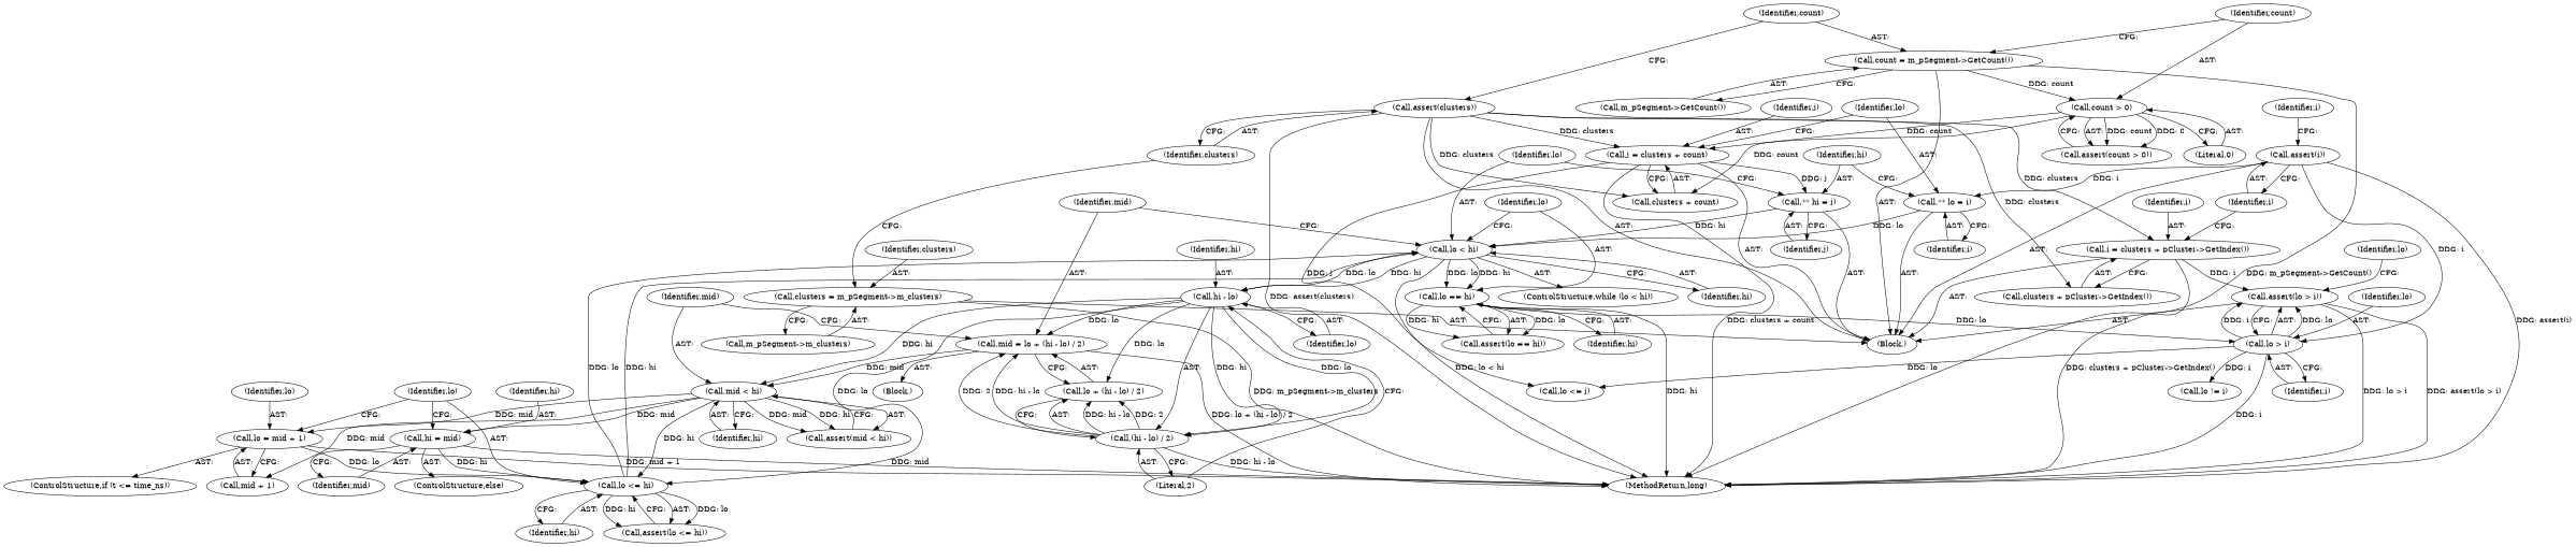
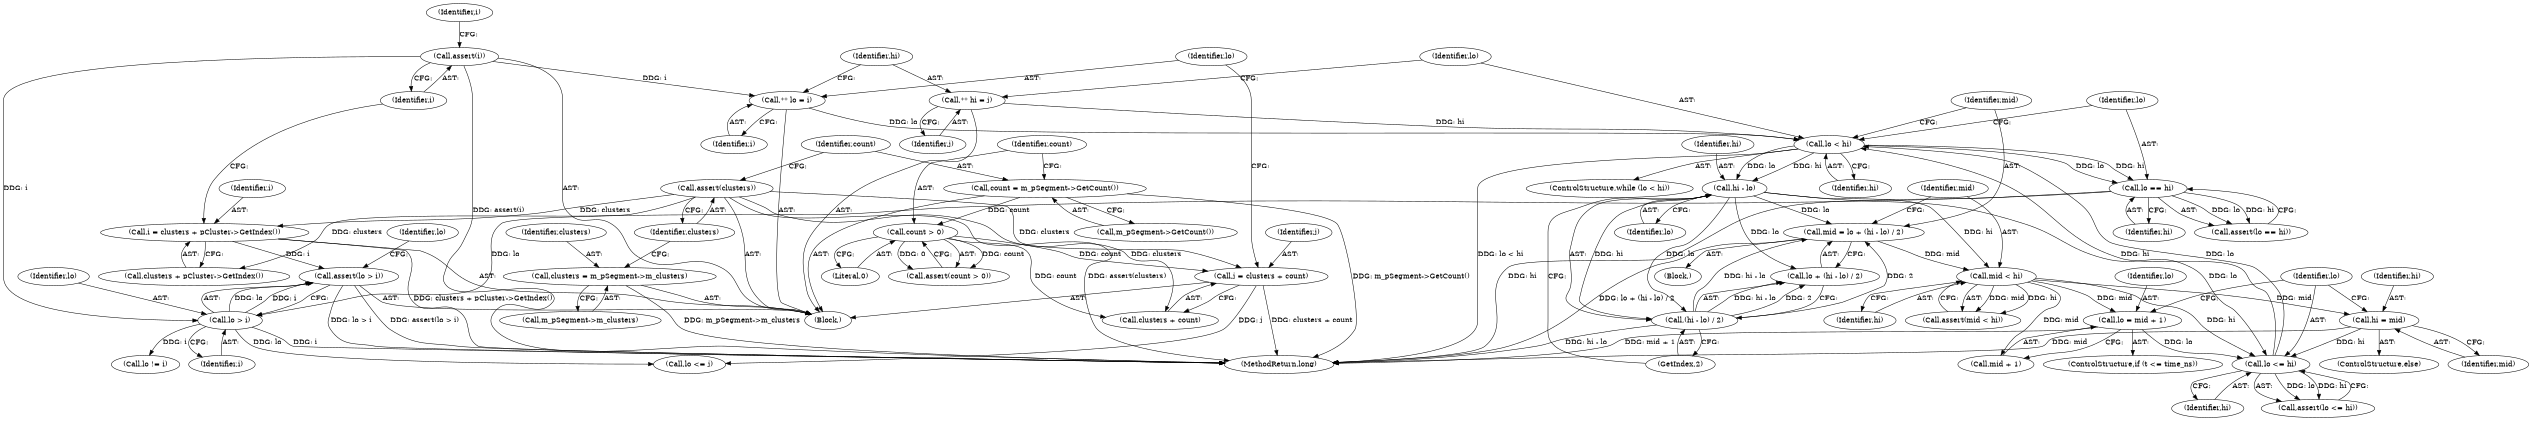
  digraph {
    n1 [label="(Call,assert(lo > i))"]
    n2 [label="(Call,lo > i)"]
    n3 [label="(Block,)"]
    n4 [label="(MethodReturn,long)"]
    n5 [label="(Identifier,i)"]
    n6 [label="(Call,lo != i)"]
    n7 [label="(Call,lo <= j)"]
    n8 [label="(Call,lo == hi)"]
    n9 [label="(Call,assert(lo == hi))"]
    n10 [label="(Identifier,hi)"]
    n11 [label="(Call,lo < hi)"]
    n12 [label="(Call,hi - lo)"]
    n13 [label="(ControlStructure,while (lo < hi))"]
    n14 [label="(Identifier,hi)"]
    n15 [label="(Call,lo <= hi)"]
    n16 [label="(Call,mid < hi)"]
    n17 [label="(Call,mid = lo + (hi - lo) / 2)"]
    n18 [label="(Call,lo + (hi - lo) / 2)"]
    n19 [label="(Call,(hi - lo) / 2)"]
    n20 [label="(Identifier,lo)"]
    n21 [label="(Call,** lo = i)"]
    n22 [label="(Identifier,i)"]
    n23 [label="(Call,assert(i))"]
    n24 [label="(Identifier,i)"]
    n25 [label="(Call,i = clusters + pCluster->GetIndex())"]
    n26 [label="(Call,clusters + pCluster->GetIndex())"]
    n27 [label="(Call,assert(clusters))"]
    n28 [label="(Call,j = clusters + count)"]
    n29 [label="(Call,clusters + count)"]
    n30 [label="(Identifier,clusters)"]
    n31 [label="(Call,** hi = j)"]
    n32 [label="(Call,clusters = m_pSegment->m_clusters)"]
    n33 [label="(Call,m_pSegment->m_clusters)"]
    n34 [label="(Identifier,hi)"]
    n35 [label="(Call,assert(lo <= hi))"]
    n36 [label="(Call,lo = mid + 1)"]
    n37 [label="(Call,mid + 1)"]
    n38 [label="(ControlStructure,if (t <= time_ns))"]
    n39 [label="(Call,hi = mid)"]
    n40 [label="(Call,assert(mid < hi))"]
    n41 [label="(Identifier,hi)"]
    n42 [label="(ControlStructure,else)"]
    n43 [label="(Identifier,mid)"]
    n44 [label="(Block,)"]
-   n45 [label="(Literal,2)"]
+   n45 [label="(GetIndex,2)"]
    n46 [label="(Identifier,j)"]
    n47 [label="(Call,count > 0)"]
    n48 [label="(Literal,0)"]
    n49 [label="(Call,assert(count > 0))"]
    n50 [label="(Call,count = m_pSegment->GetCount())"]
    n51 [label="(Call,m_pSegment->GetCount())"]
    n52 [label="(Identifier,hi)"]
    n53 [label="(Identifier,lo)"]
    n54 [label="(Identifier,count)"]
    n55 [label="(Identifier,lo)"]
    n56 [label="(Identifier,clusters)"]
    n57 [label="(Identifier,lo)"]
    n58 [label="(Identifier,lo)"]
    n59 [label="(Identifier,mid)"]
    n60 [label="(Identifier,mid)"]
    n61 [label="(Identifier,lo)"]
    n62 [label="(Identifier,j)"]
    n63 [label="(Identifier,i)"]
    n64 [label="(Identifier,i)"]
    n65 [label="(Identifier,lo)"]
    n66 [label="(Identifier,hi)"]
    n67 [label="(Identifier,lo)"]
    n68 [label="(Identifier,count)"]
    n69 [label="(Identifier,hi)"]
    n1 -> n2 [label="CFG: "]
    n1 -> n3 [label="AST: "]
    n1 -> n4 [label="DDG: lo > i"]
    n1 -> n4 [label="DDG: assert(lo > i)"]
    n2 -> n1 [label="AST: "]
    n2 -> n1 [label="DDG: lo"]
    n2 -> n1 [label="DDG: i"]
    n2 -> n4 [label="DDG: i"]
    n2 -> n5 [label="CFG: "]
    n2 -> n6 [label="DDG: i"]
    n2 -> n7 [label="DDG: lo"]
    n5 -> n2 [label="AST: "]
    n8 -> n2 [label="DDG: lo"]
    n8 -> n4 [label="DDG: hi"]
    n8 -> n9 [label="AST: "]
    n8 -> n9 [label="DDG: lo"]
    n8 -> n9 [label="DDG: hi"]
    n8 -> n10 [label="CFG: "]
    n9 -> n8 [label="CFG: "]
    n10 -> n8 [label="AST: "]
    n11 -> n4 [label="DDG: lo < hi"]
    n11 -> n8 [label="DDG: lo"]
    n11 -> n8 [label="DDG: hi"]
    n11 -> n12 [label="DDG: hi"]
    n11 -> n12 [label="DDG: lo"]
    n11 -> n13 [label="AST: "]
    n11 -> n14 [label="CFG: "]
    n12 -> n15 [label="DDG: lo"]
    n12 -> n16 [label="DDG: hi"]
    n12 -> n17 [label="DDG: lo"]
    n12 -> n18 [label="DDG: lo"]
    n12 -> n19 [label="AST: "]
    n12 -> n19 [label="DDG: hi"]
    n12 -> n19 [label="DDG: lo"]
    n12 -> n20 [label="CFG: "]
    n14 -> n11 [label="AST: "]
    n15 -> n11 [label="DDG: lo"]
    n15 -> n11 [label="DDG: hi"]
    n15 -> n34 [label="CFG: "]
    n15 -> n35 [label="AST: "]
    n15 -> n35 [label="DDG: lo"]
    n15 -> n35 [label="DDG: hi"]
    n16 -> n15 [label="DDG: hi"]
    n16 -> n36 [label="DDG: mid"]
    n16 -> n37 [label="DDG: mid"]
    n16 -> n39 [label="DDG: mid"]
    n16 -> n40 [label="AST: "]
    n16 -> n40 [label="DDG: mid"]
    n16 -> n40 [label="DDG: hi"]
    n16 -> n41 [label="CFG: "]
    n17 -> n4 [label="DDG: lo + (hi - lo) / 2"]
    n17 -> n16 [label="DDG: mid"]
    n17 -> n18 [label="CFG: "]
    n17 -> n44 [label="AST: "]
    n18 -> n17 [label="AST: "]
    n18 -> n19 [label="CFG: "]
    n19 -> n4 [label="DDG: hi - lo"]
    n19 -> n17 [label="DDG: hi - lo"]
    n19 -> n17 [label="DDG: 2"]
    n19 -> n18 [label="AST: "]
    n19 -> n18 [label="DDG: hi - lo"]
    n19 -> n18 [label="DDG: 2"]
    n19 -> n45 [label="CFG: "]
    n20 -> n12 [label="AST: "]
    n21 -> n3 [label="AST: "]
    n21 -> n11 [label="DDG: lo"]
    n21 -> n22 [label="CFG: "]
    n22 -> n21 [label="AST: "]
    n23 -> n2 [label="DDG: i"]
    n23 -> n3 [label="AST: "]
    n23 -> n4 [label="DDG: assert(i)"]
    n23 -> n21 [label="DDG: i"]
    n23 -> n24 [label="CFG: "]
    n24 -> n23 [label="AST: "]
    n24 -> n25 [label="CFG: "]
    n25 -> n1 [label="DDG: i"]
    n25 -> n3 [label="AST: "]
    n25 -> n4 [label="DDG: clusters + pCluster->GetIndex()"]
    n25 -> n26 [label="CFG: "]
    n26 -> n25 [label="AST: "]
    n27 -> n3 [label="AST: "]
    n27 -> n4 [label="DDG: assert(clusters)"]
    n27 -> n25 [label="DDG: clusters"]
    n27 -> n26 [label="DDG: clusters"]
    n27 -> n28 [label="DDG: clusters"]
    n27 -> n29 [label="DDG: clusters"]
    n27 -> n30 [label="CFG: "]
    n28 -> n3 [label="AST: "]
    n28 -> n4 [label="DDG: clusters + count"]
    n28 -> n7 [label="DDG: j"]
    n28 -> n29 [label="CFG: "]
-   n28 -> n31 [label="DDG: j"]
    n29 -> n28 [label="AST: "]
    n30 -> n27 [label="AST: "]
    n30 -> n32 [label="CFG: "]
    n31 -> n3 [label="AST: "]
    n31 -> n11 [label="DDG: hi"]
    n31 -> n46 [label="CFG: "]
    n32 -> n3 [label="AST: "]
    n32 -> n4 [label="DDG: m_pSegment->m_clusters"]
    n32 -> n33 [label="CFG: "]
    n33 -> n32 [label="AST: "]
    n34 -> n15 [label="AST: "]
    n35 -> n15 [label="CFG: "]
    n36 -> n4 [label="DDG: mid + 1"]
    n36 -> n15 [label="DDG: lo"]
    n36 -> n37 [label="CFG: "]
    n36 -> n38 [label="AST: "]
    n37 -> n36 [label="AST: "]
    n39 -> n4 [label="DDG: mid"]
    n39 -> n15 [label="DDG: hi"]
    n39 -> n42 [label="AST: "]
    n39 -> n43 [label="CFG: "]
    n40 -> n16 [label="CFG: "]
    n41 -> n16 [label="AST: "]
    n43 -> n39 [label="AST: "]
    n45 -> n12 [label="CFG: "]
    n45 -> n19 [label="AST: "]
    n46 -> n31 [label="AST: "]
    n47 -> n28 [label="DDG: count"]
    n47 -> n29 [label="DDG: count"]
    n47 -> n48 [label="CFG: "]
    n47 -> n49 [label="AST: "]
    n47 -> n49 [label="DDG: count"]
    n47 -> n49 [label="DDG: 0"]
    n48 -> n47 [label="AST: "]
    n49 -> n47 [label="CFG: "]
    n50 -> n3 [label="AST: "]
    n50 -> n4 [label="DDG: m_pSegment->GetCount()"]
    n50 -> n47 [label="DDG: count"]
    n50 -> n51 [label="CFG: "]
    n51 -> n50 [label="AST: "]
    n52 -> n21 [label="CFG: "]
    n52 -> n31 [label="AST: "]
    n53 -> n11 [label="AST: "]
    n53 -> n31 [label="CFG: "]
    n54 -> n27 [label="CFG: "]
    n54 -> n50 [label="AST: "]
    n55 -> n21 [label="AST: "]
    n55 -> n28 [label="CFG: "]
    n56 -> n32 [label="AST: "]
    n57 -> n36 [label="AST: "]
    n58 -> n2 [label="AST: "]
    n59 -> n11 [label="CFG: "]
    n59 -> n17 [label="AST: "]
    n60 -> n16 [label="AST: "]
    n60 -> n17 [label="CFG: "]
    n61 -> n1 [label="CFG: "]
    n62 -> n28 [label="AST: "]
    n63 -> n23 [label="CFG: "]
    n64 -> n25 [label="AST: "]
    n65 -> n15 [label="AST: "]
    n65 -> n36 [label="CFG: "]
    n65 -> n39 [label="CFG: "]
    n66 -> n12 [label="AST: "]
    n67 -> n8 [label="AST: "]
    n67 -> n11 [label="CFG: "]
    n68 -> n47 [label="AST: "]
    n68 -> n50 [label="CFG: "]
    n69 -> n39 [label="AST: "]
  }
